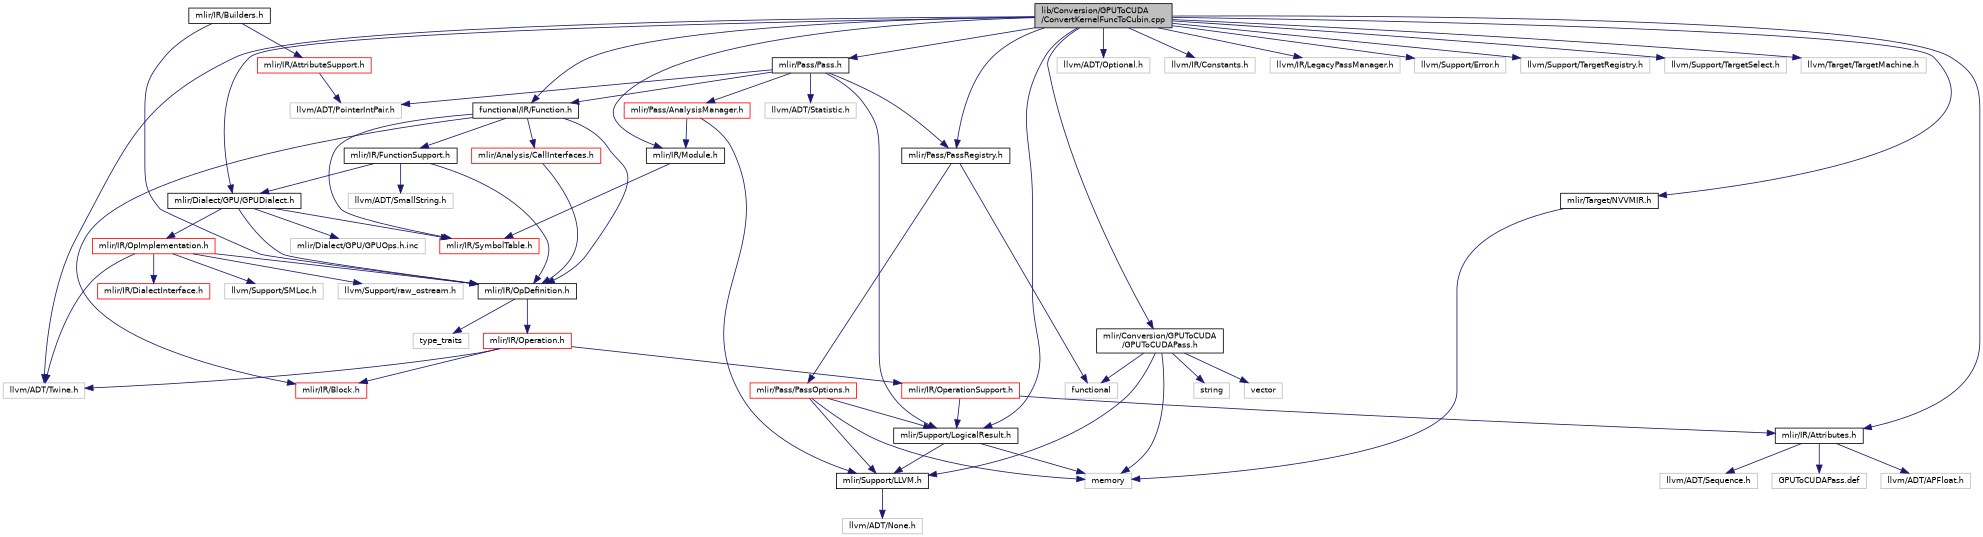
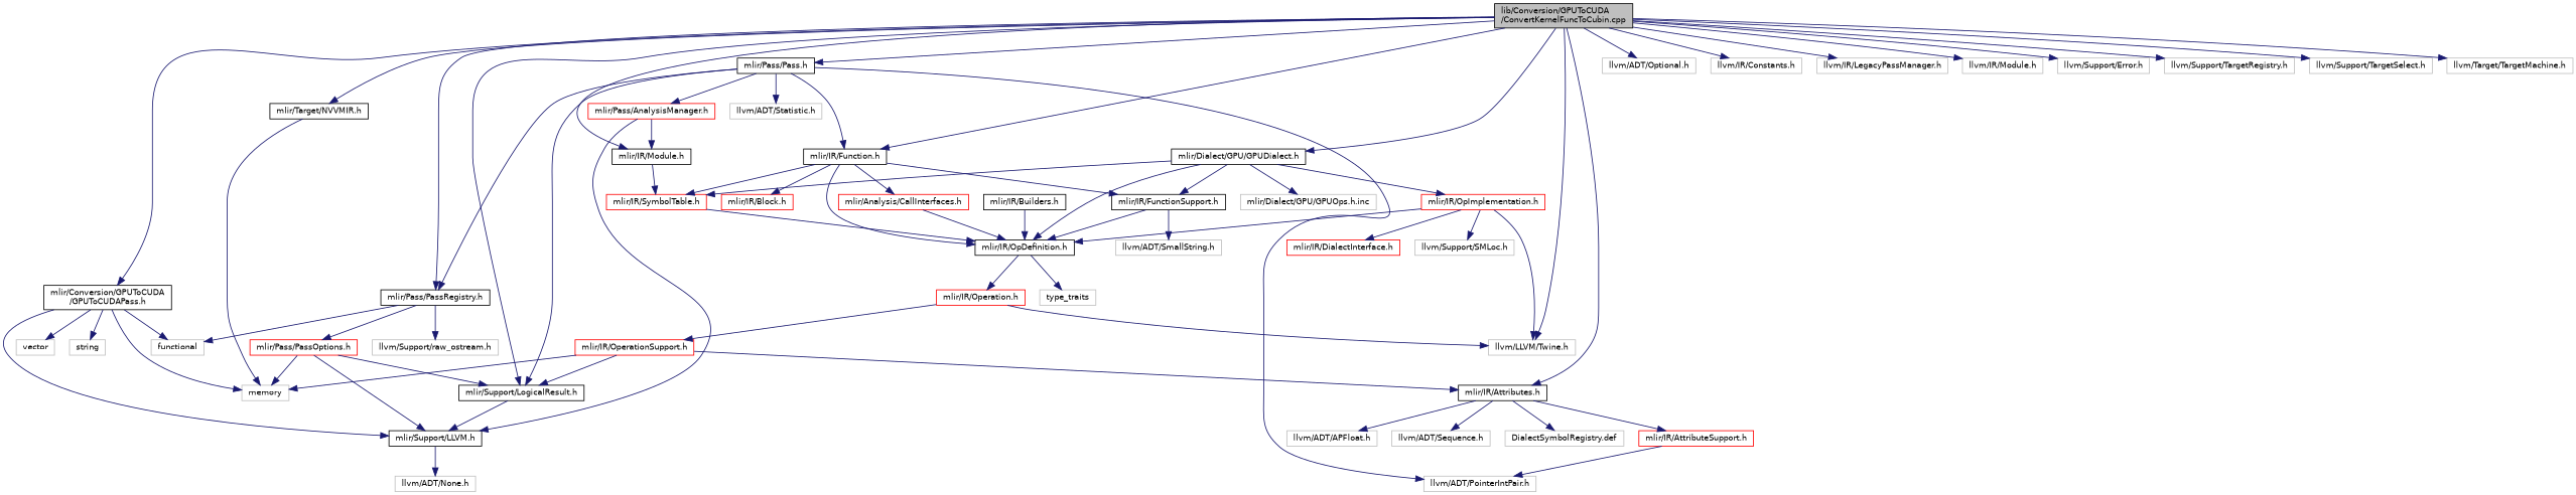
  digraph {
    node [color=grey75 fontname=Helvetica fontsize=10 shape=record]
    edge [color=midnightblue fontname=Helvetica fontsize=10 labelfontname=Helvetica labelfontsize=10 style=solid]
    n1 [color=black fillcolor=grey75 fontcolor=black height=0.2 label="lib/Conversion/GPUToCUDA\l/ConvertKernelFuncToCubin.cpp" style=filled width=0.4]
    n2 [color=black height=0.2 label="mlir/Conversion/GPUToCUDA\l/GPUToCUDAPass.h" width=0.4]
    n3 [color=black height=0.2 label="mlir/Dialect/GPU/GPUDialect.h" width=0.4]
    n4 [color=black height=0.2 label="mlir/IR/Attributes.h" width=0.4]
    n5 [color=black height=0.2 label="mlir/Support/LogicalResult.h" width=0.4]
-   n6 [height=0.2 label="llvm/ADT/Twine.h" width=0.4]
-   n7 [color=black height=0.2 label="functional/IR/Function.h" width=0.4]
+   n6 [height=0.2 label="llvm/LLVM/Twine.h" width=0.4]
+   n7 [color=black height=0.2 label="mlir/IR/Function.h" width=0.4]
    n8 [color=black height=0.2 label="mlir/IR/Module.h" width=0.4]
    n9 [color=black height=0.2 label="mlir/Pass/Pass.h" width=0.4]
    n10 [color=black height=0.2 label="mlir/Pass/PassRegistry.h" width=0.4]
    n11 [color=black height=0.2 label="mlir/Target/NVVMIR.h" width=0.4]
    n12 [height=0.2 label="llvm/ADT/Optional.h" width=0.4]
    n13 [height=0.2 label="llvm/IR/Constants.h" width=0.4]
    n14 [height=0.2 label="llvm/IR/LegacyPassManager.h" width=0.4]
+   n15 [height=0.2 label="llvm/IR/Module.h" width=0.4]
    n16 [height=0.2 label="llvm/Support/Error.h" width=0.4]
    n17 [height=0.2 label="llvm/Support/TargetRegistry.h" width=0.4]
    n18 [height=0.2 label="llvm/Support/TargetSelect.h" width=0.4]
    n19 [height=0.2 label="llvm/Target/TargetMachine.h" width=0.4]
    n20 [color=black height=0.2 label="mlir/Support/LLVM.h" width=0.4]
    n21 [height=0.2 label=functional width=0.4]
    n22 [height=0.2 label=memory width=0.4]
    n23 [height=0.2 label=string width=0.4]
    n24 [height=0.2 label=vector width=0.4]
    n25 [color=black height=0.2 label="mlir/IR/FunctionSupport.h" width=0.4]
    n26 [color=black height=0.2 label="mlir/IR/OpDefinition.h" width=0.4]
    n27 [color=red height=0.2 label="mlir/IR/OpImplementation.h" width=0.4]
    n28 [color=red height=0.2 label="mlir/IR/SymbolTable.h" width=0.4]
    n29 [height=0.2 label="mlir/Dialect/GPU/GPUOps.h.inc" width=0.4]
    n30 [color=red height=0.2 label="mlir/IR/AttributeSupport.h" width=0.4]
    n31 [height=0.2 label="llvm/ADT/APFloat.h" width=0.4]
    n32 [height=0.2 label="llvm/ADT/Sequence.h" width=0.4]
-   n33 [height=0.2 label="GPUToCUDAPass.def" width=0.4]
+   n33 [height=0.2 label="DialectSymbolRegistry.def" width=0.4]
    n34 [color=black height=0.2 label="mlir/IR/Builders.h" width=0.4]
    n35 [color=red height=0.2 label="mlir/IR/Block.h" width=0.4]
    n36 [color=red height=0.2 label="mlir/Analysis/CallInterfaces.h" width=0.4]
    n37 [height=0.2 label="llvm/ADT/PointerIntPair.h" width=0.4]
    n38 [color=red height=0.2 label="mlir/Pass/AnalysisManager.h" width=0.4]
    n39 [height=0.2 label="llvm/ADT/Statistic.h" width=0.4]
    n40 [color=red height=0.2 label="mlir/Pass/PassOptions.h" width=0.4]
    n41 [height=0.2 label="llvm/ADT/None.h" width=0.4]
    n42 [height=0.2 label="llvm/ADT/SmallString.h" width=0.4]
    n43 [color=red height=0.2 label="mlir/IR/Operation.h" width=0.4]
    n44 [height=0.2 label=type_traits width=0.4]
    n45 [color=red height=0.2 label="mlir/IR/DialectInterface.h" width=0.4]
    n46 [height=0.2 label="llvm/Support/SMLoc.h" width=0.4]
    n47 [height=0.2 label="llvm/Support/raw_ostream.h" width=0.4]
    n48 [color=red height=0.2 label="mlir/IR/OperationSupport.h" width=0.4]
    n1 -> n2
    n1 -> n3
    n1 -> n4
    n1 -> n5
    n1 -> n6
    n1 -> n7
    n1 -> n8
    n1 -> n9
    n1 -> n10
    n1 -> n11
    n1 -> n12
    n1 -> n13
    n1 -> n14
+   n1 -> n15
    n1 -> n16
    n1 -> n17
    n1 -> n18
    n1 -> n19
    n2 -> n20
    n2 -> n21
    n2 -> n22
    n2 -> n23
    n2 -> n24
-   n25 -> n3
+   n3 -> n25
    n3 -> n26
    n3 -> n27
    n3 -> n28
    n3 -> n29
-   n34 -> n30
+   n4 -> n30
    n4 -> n31
    n4 -> n32
    n4 -> n33
    n5 -> n20
    n7 -> n25
    n7 -> n26
    n7 -> n28
    n7 -> n35
    n7 -> n36
    n8 -> n28
    n9 -> n5
    n9 -> n7
    n9 -> n10
    n9 -> n37
    n9 -> n38
    n9 -> n39
    n10 -> n21
    n10 -> n40
    n11 -> n22
    n20 -> n41
    n25 -> n26
    n25 -> n42
    n26 -> n43
    n26 -> n44
    n27 -> n6
    n27 -> n26
    n27 -> n45
    n27 -> n46
-   n27 -> n47
+   n10 -> n47
+   n28 -> n26
    n30 -> n37
    n34 -> n26
    n36 -> n26
    n38 -> n8
    n38 -> n20
    n40 -> n5
    n40 -> n20
    n40 -> n22
    n43 -> n6
-   n43 -> n35
    n43 -> n48
    n48 -> n4
    n48 -> n5
-   n5 -> n22
+   n48 -> n22
  }
